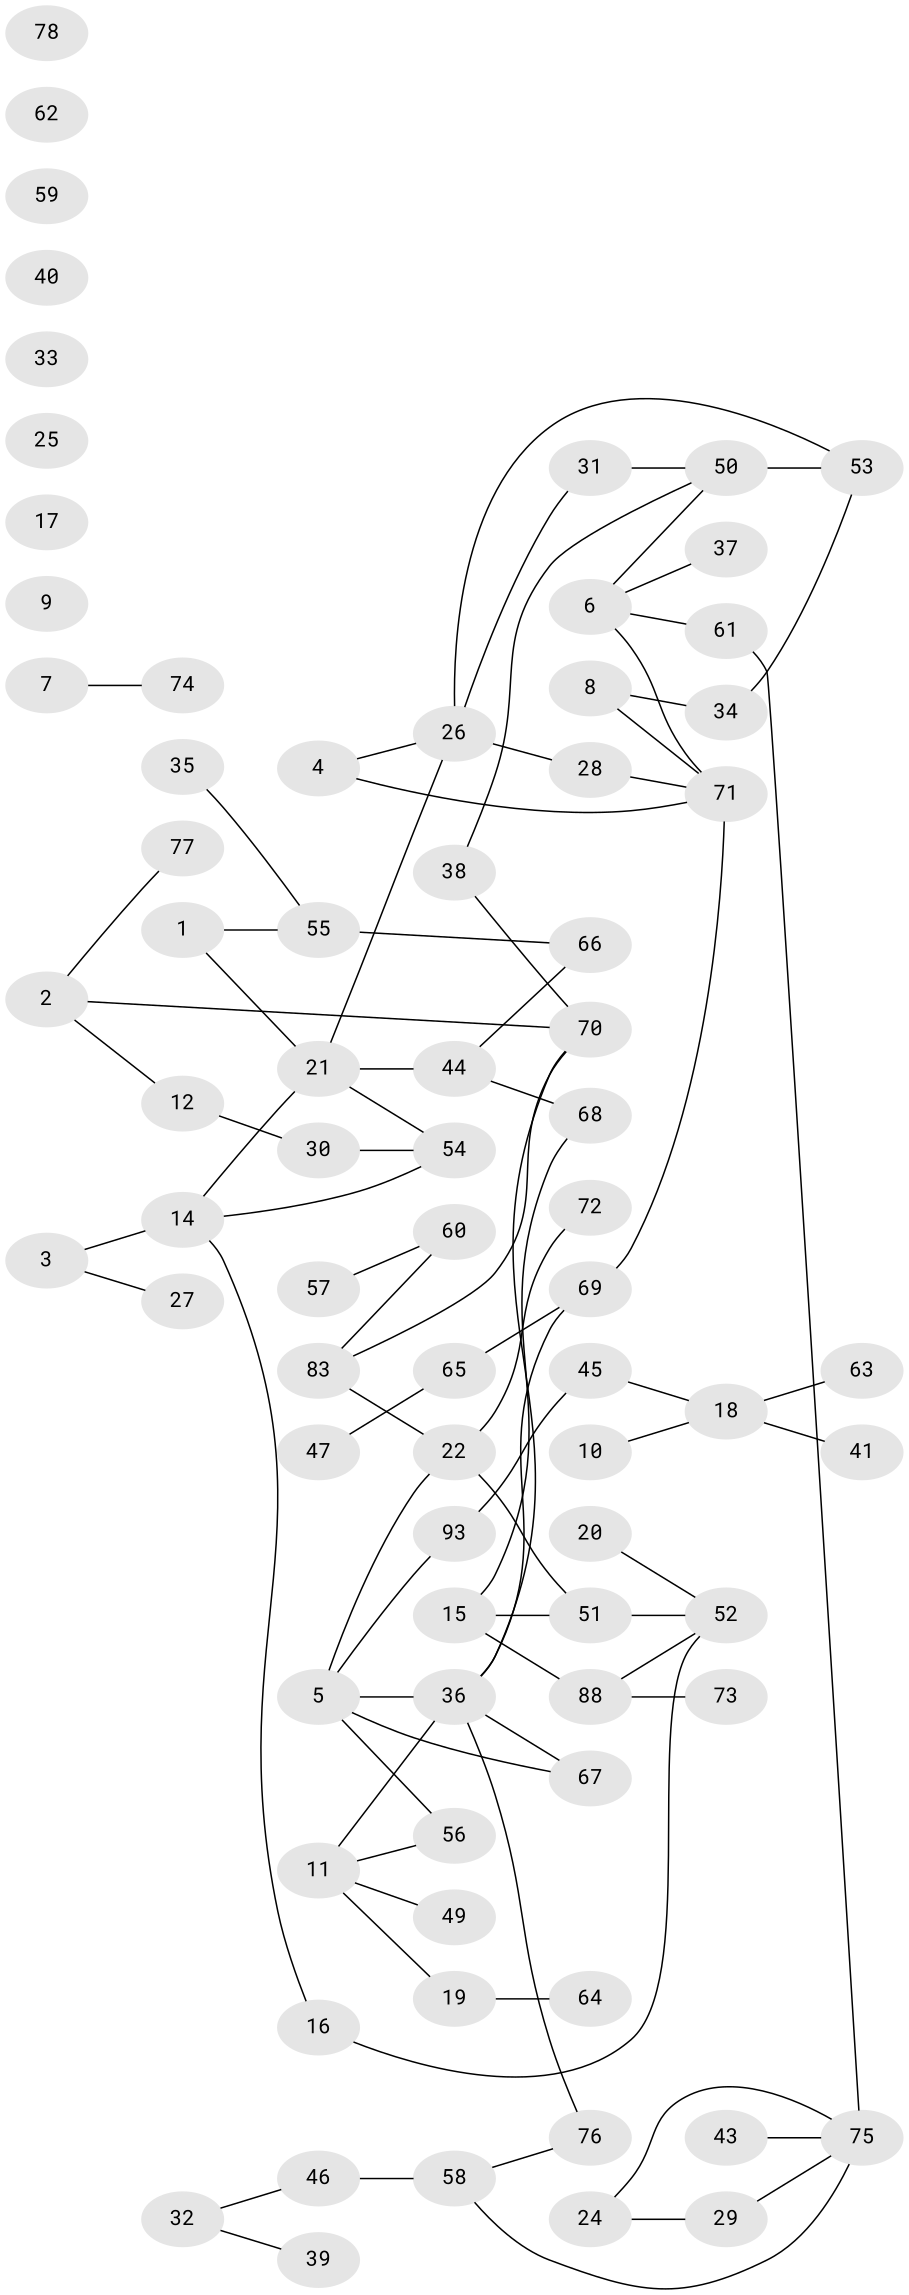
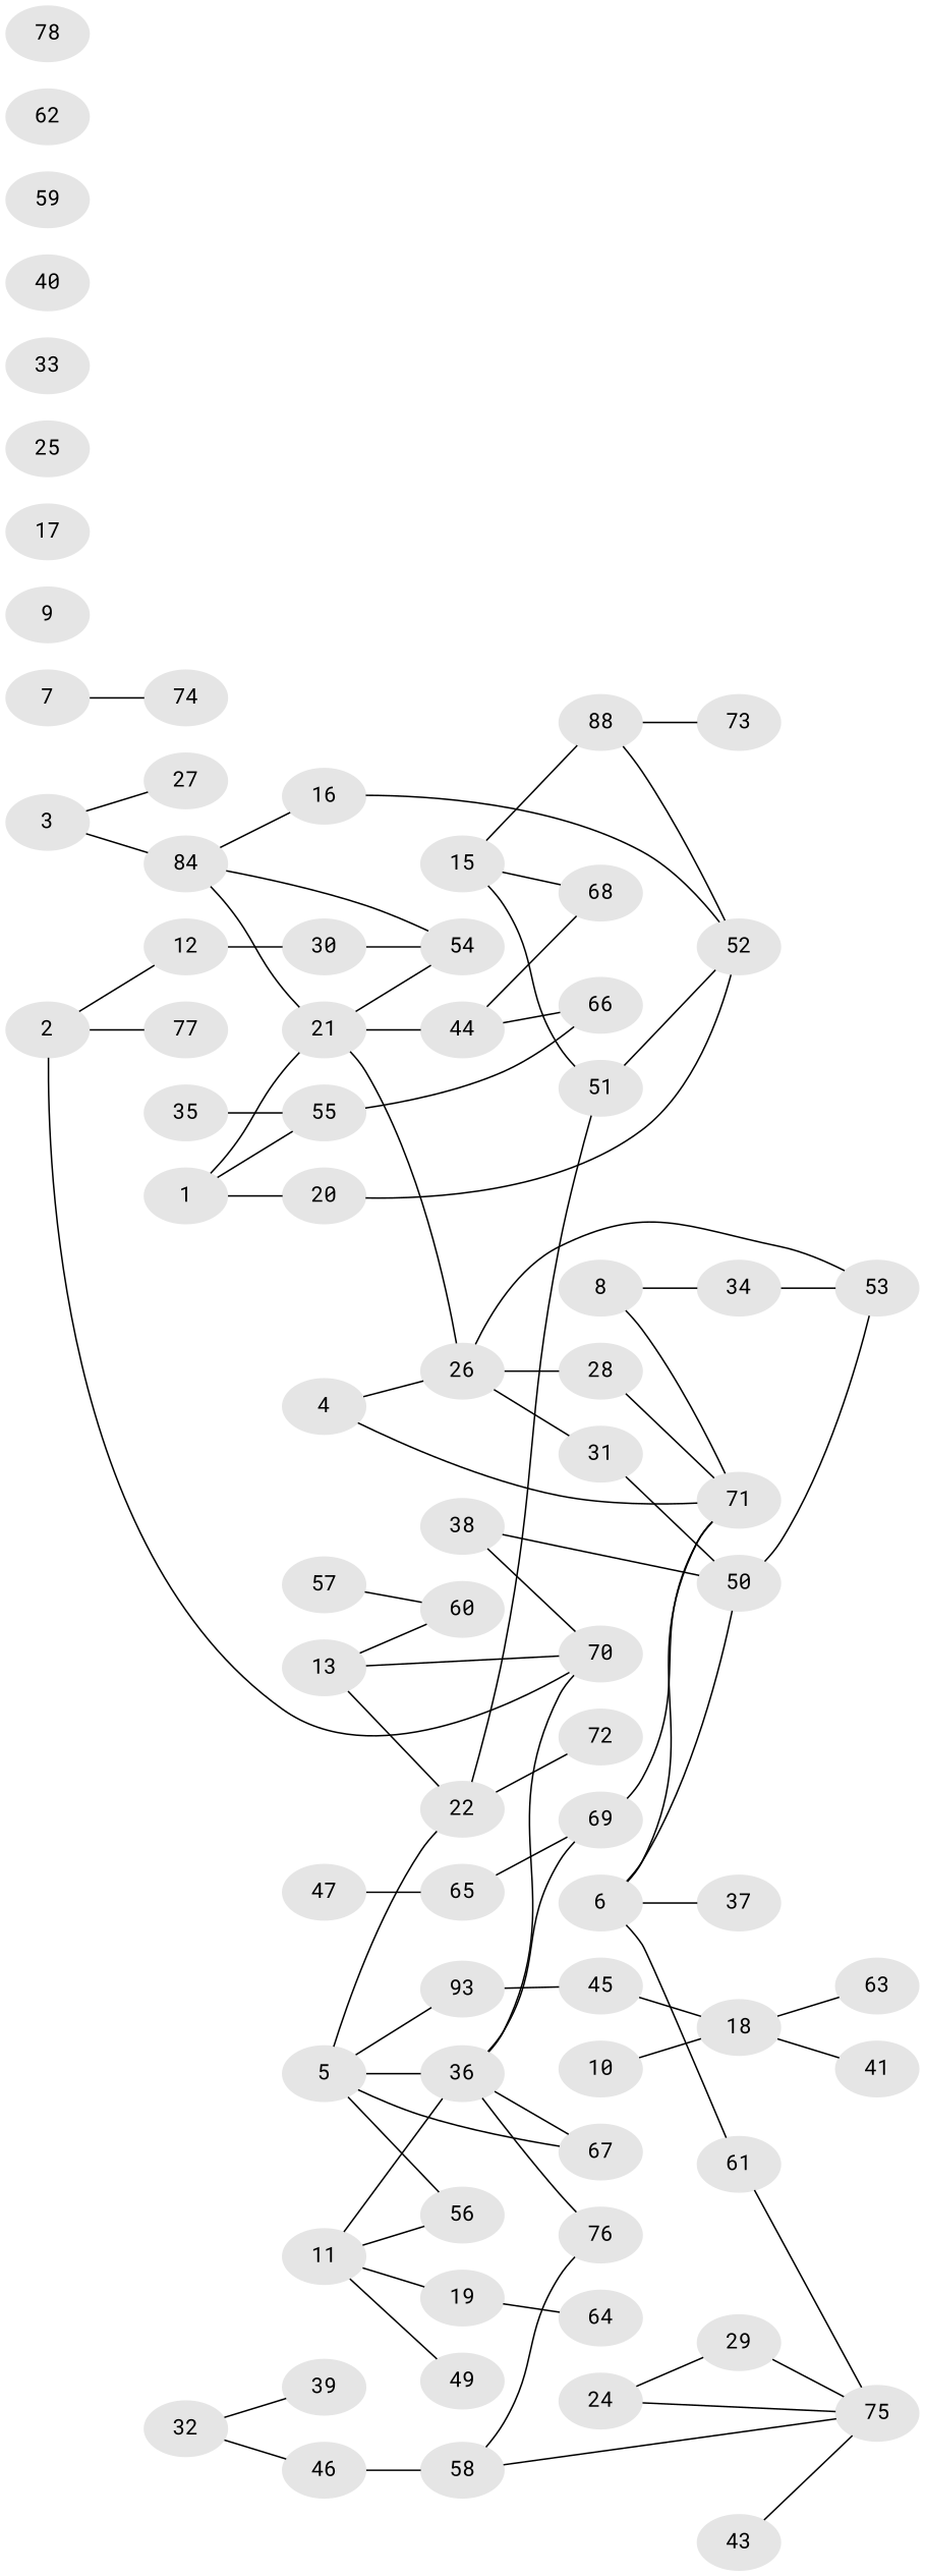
  graph {
    fontname="Roboto Mono"
    rankdir=LR
    node [color=gray90 fontname="Roboto Mono" style=filled]
    edge [fontname="Roboto Mono"]
    1
    20
    21
    55
    52
    26
    54
    44
    66
    2
    12
    70
    77
    30
    3
-   14
+   14 [label=84]
    27
    16
    4
    71
    28
    31
    53
    5
    22
    n26 [label=93]
    36
    56
    67
    51
    72
    45
    69
    76
    6
    37
    50
    61
    75
    7
    74
    8
    34
    9
    10
    18
    41
    63
    11
    19
    49
    64
-   13 [label=83]
+   13
    60
    n55 [label=88]
    15
    68
    73
    17
    24
    29
    57
    25
    32
    39
    46
    58
    33
    35
    38
    40
    43
    47
    65
    59
    62
    78
+   1 -- 20
    1 -- 21
    1 -- 55
    20 -- 52
    21 -- 26
    21 -- 54
    21 -- 44
    55 -- 66
    26 -- 28
    26 -- 31
    26 -- 53
    44 -- 66
    44 -- 68
    2 -- 12
    2 -- 70
    2 -- 77
    12 -- 30
    30 -- 54
    3 -- 14
    3 -- 27
    14 -- 21
    14 -- 54
    14 -- 16
    16 -- 52
    4 -- 26
    4 -- 71
    28 -- 71
    31 -- 50
    5 -- 22
    5 -- n26
    5 -- 36
    5 -- 56
    5 -- 67
    22 -- 51
    22 -- 72
    n26 -- 45
    36 -- 70
    36 -- 67
    36 -- 69
    36 -- 76
    51 -- 52
    45 -- 18
    69 -- 71
    6 -- 71
    6 -- 37
    6 -- 50
    6 -- 61
    50 -- 53
    61 -- 75
    7 -- 74
    8 -- 71
    8 -- 34
    34 -- 53
    10 -- 18
    18 -- 41
    18 -- 63
    11 -- 36
    11 -- 56
    11 -- 19
    11 -- 49
    19 -- 64
    13 -- 70
    13 -- 22
    13 -- 60
    n55 -- 52
    n55 -- 73
    15 -- 51
    15 -- n55
    15 -- 68
    24 -- 75
    24 -- 29
    29 -- 75
    57 -- 60
    32 -- 39
    32 -- 46
    46 -- 58
    58 -- 76
    58 -- 75
    35 -- 55
    38 -- 70
    38 -- 50
    43 -- 75
    47 -- 65
    65 -- 69
  }
